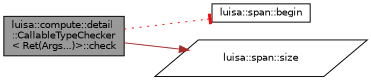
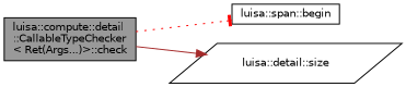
  digraph {
    rankdir=LR
    node [color=black fillcolor=white fontname=Helvetica fontsize=10 shape=box style=filled]
    edge [fontname=Helvetica fontsize=10 labelfontname=Helvetica labelfontsize=10]
    n1 [fillcolor=grey60 fontcolor=black height=0.2 label="luisa::compute::detail\l::CallableTypeChecker\l\< Ret(Args...)\>::check" width=0.4]
    n2 [height=0.2 label="luisa::span::begin" width=0.4]
-   n3 [height=0.2 label="luisa::span::size" shape=parallelogram width=0.4]
+   n3 [height=0.2 label="luisa::detail::size" shape=parallelogram width=0.4]
    n1 -> n2 [color=red style=dotted arrowhead=tee]
    n1 -> n3 [color=brown style=solid arrowhead=normal]
  }
